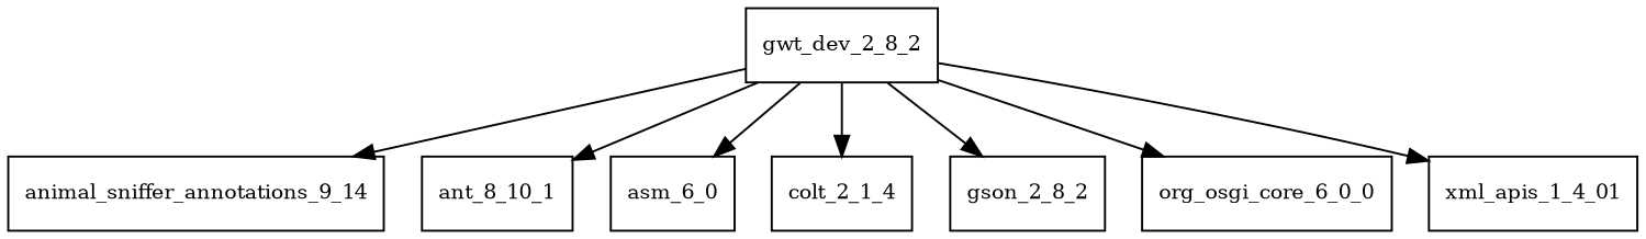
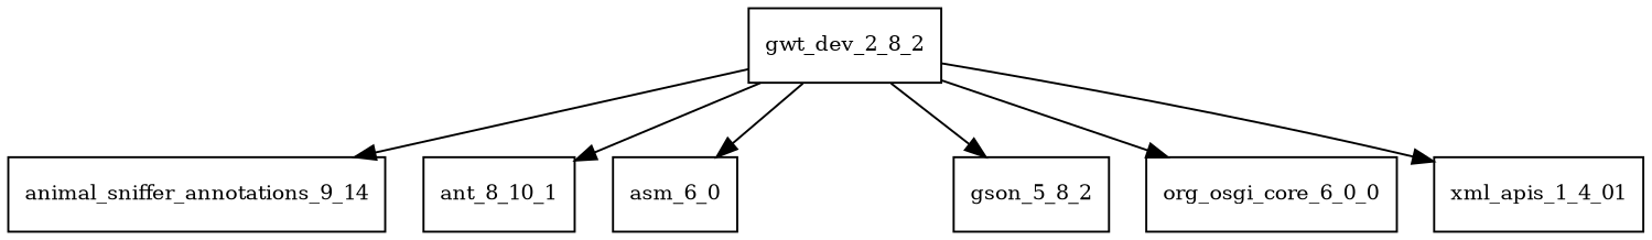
  digraph {
    node [fontsize=10.0 shape=box]
    n1 [label=animal_sniffer_annotations_9_14]
    gwt_dev_2_8_2
    n3 [label=ant_8_10_1]
    asm_6_0
-   colt_2_1_4
-   gson_2_8_2
+   gson_2_8_2 [label=gson_5_8_2]
    org_osgi_core_6_0_0
    xml_apis_1_4_01
    gwt_dev_2_8_2 -> n1
    gwt_dev_2_8_2 -> n3
    gwt_dev_2_8_2 -> asm_6_0
-   gwt_dev_2_8_2 -> colt_2_1_4
    gwt_dev_2_8_2 -> gson_2_8_2
    gwt_dev_2_8_2 -> org_osgi_core_6_0_0
    gwt_dev_2_8_2 -> xml_apis_1_4_01
  }
